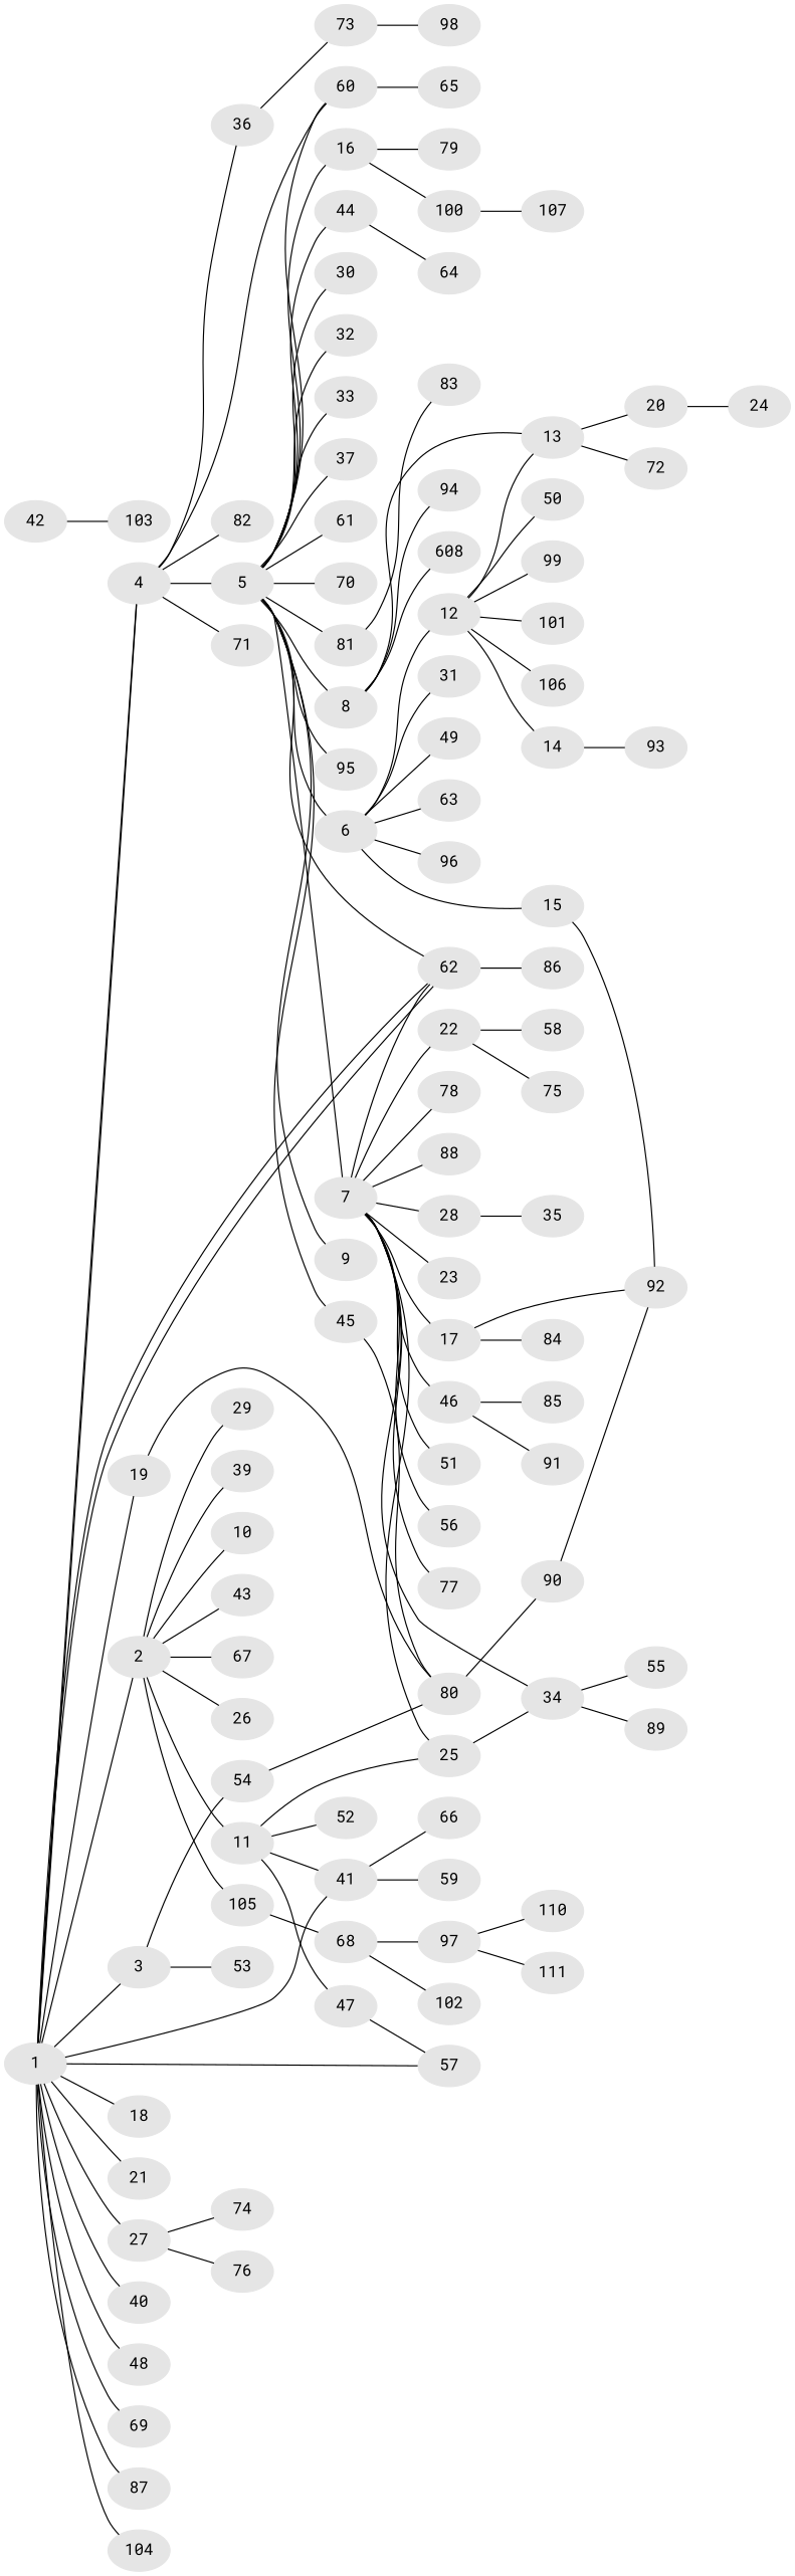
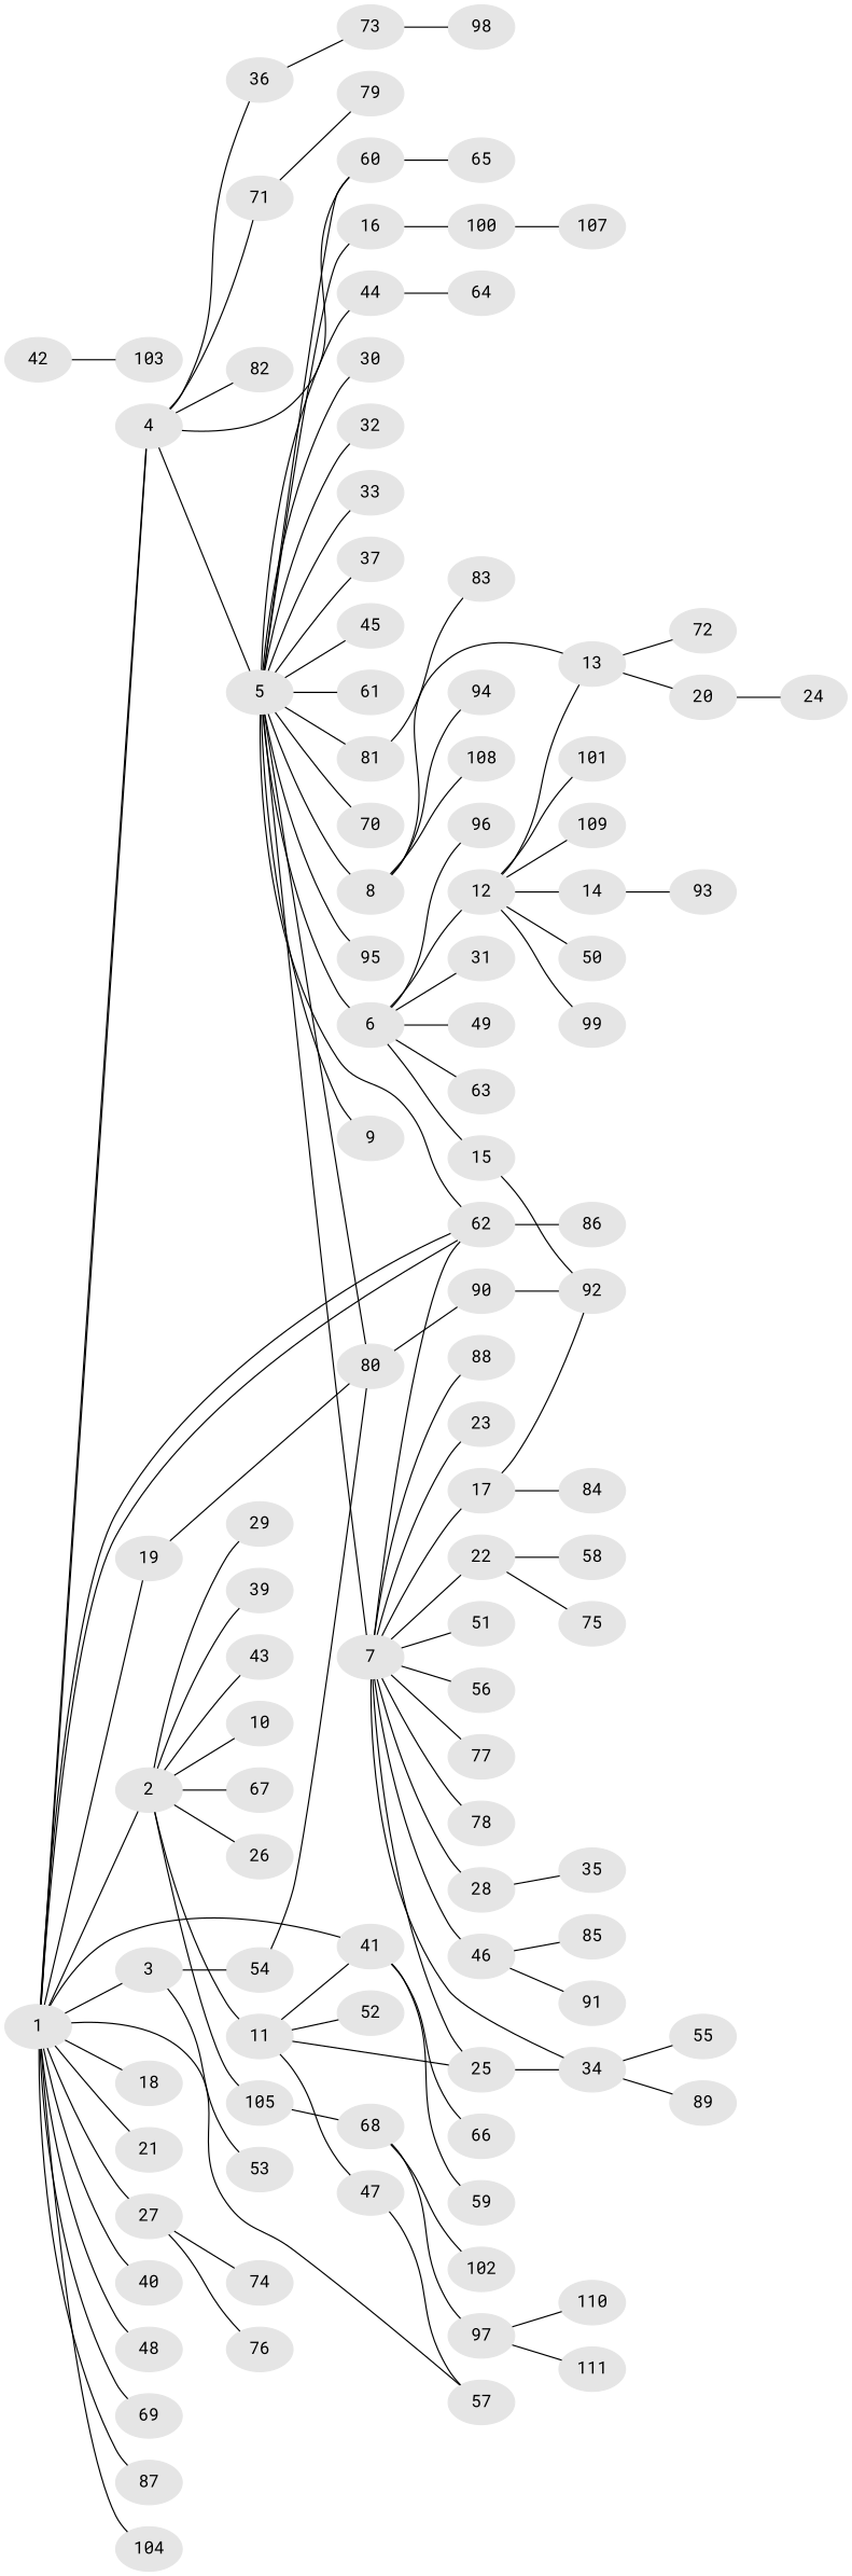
  graph {
    fontname="Roboto Mono"
    rankdir=LR
    node [color=gray90 fontname="Roboto Mono" style=filled]
    edge [fontname="Roboto Mono"]
    1
    2
    3
    4
    18
    19
    21
    27
    40
    41
    48
    57
    62
    69
    87
    104
    10
    11
    26
    29
    39
    43
    67
    105
    53
    54
    5
    36
    60
    71
    82
    80
    76
    74
    59
    66
    86
    25
    47
    52
    68
    6
    7
    8
    9
    16
    30
    32
    33
    37
    44
    45
    61
    70
    81
    95
    73
    65
    79
    12
    15
    31
    49
    63
    96
    17
    22
    23
    28
    34
    46
    51
    56
    77
    78
    88
    13
    94
-   108 [label=608]
+   108
    100
    64
    90
    83
    14
    50
    99
    101
-   109 [label=106]
+   109
    92
    84
    58
    75
    35
    55
    89
    85
    91
    97
    102
    20
    72
    93
    24
    107
    42
    103
    98
    110
    111
    1 -- 2
    1 -- 3
    1 -- 4
    1 -- 4
    1 -- 18
    1 -- 19
    1 -- 21
    1 -- 27
    1 -- 40
    1 -- 41
    1 -- 48
    1 -- 57
    1 -- 62
    1 -- 62
    1 -- 69
    1 -- 87
    1 -- 104
    2 -- 10
    2 -- 11
    2 -- 26
    2 -- 29
    2 -- 39
    2 -- 43
    2 -- 67
    2 -- 105
    3 -- 53
    3 -- 54
    4 -- 5
    4 -- 36
    4 -- 60
    4 -- 71
    4 -- 82
    19 -- 80
    27 -- 76
    27 -- 74
    41 -- 59
    41 -- 66
    62 -- 86
    11 -- 41
    11 -- 25
    11 -- 47
    11 -- 52
    105 -- 68
    54 -- 80
    5 -- 62
    5 -- 60
-   45 -- 80
+   5 -- 80
    5 -- 6
    5 -- 7
    5 -- 8
    5 -- 9
    5 -- 16
    5 -- 30
    5 -- 32
    5 -- 33
    5 -- 37
    5 -- 44
    5 -- 45
    5 -- 61
    5 -- 70
    5 -- 81
    5 -- 95
    36 -- 73
    60 -- 65
-   16 -- 79
+   71 -- 79
    80 -- 90
    25 -- 34
    47 -- 57
    68 -- 97
    68 -- 102
    6 -- 12
    6 -- 15
    6 -- 31
    6 -- 49
    6 -- 63
    6 -- 96
    7 -- 62
    7 -- 25
    7 -- 17
    7 -- 22
    7 -- 23
    7 -- 28
    7 -- 34
    7 -- 46
    7 -- 51
    7 -- 56
    7 -- 77
    7 -- 78
    7 -- 88
    8 -- 13
    8 -- 94
    8 -- 108
    16 -- 100
    44 -- 64
    81 -- 83
    73 -- 98
    12 -- 13
    12 -- 14
    12 -- 50
    12 -- 99
    12 -- 101
    12 -- 109
    15 -- 92
    17 -- 92
    17 -- 84
    22 -- 58
    22 -- 75
    28 -- 35
    34 -- 55
    34 -- 89
    46 -- 85
    46 -- 91
    13 -- 20
    13 -- 72
    100 -- 107
    90 -- 92
    14 -- 93
    97 -- 110
    97 -- 111
    20 -- 24
    42 -- 103
  }
